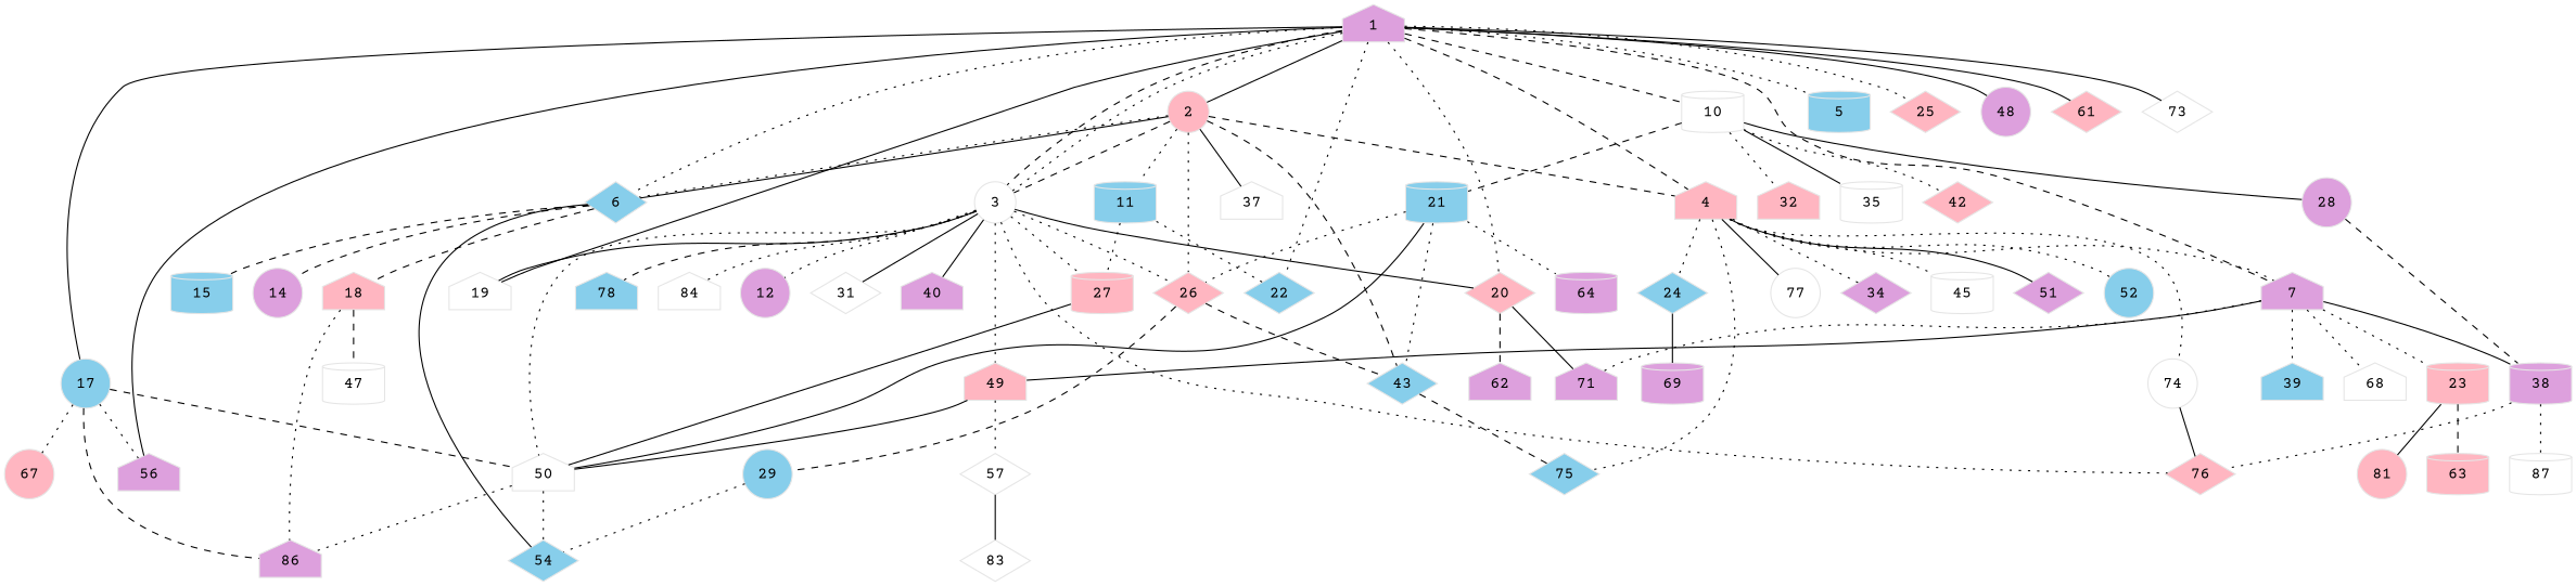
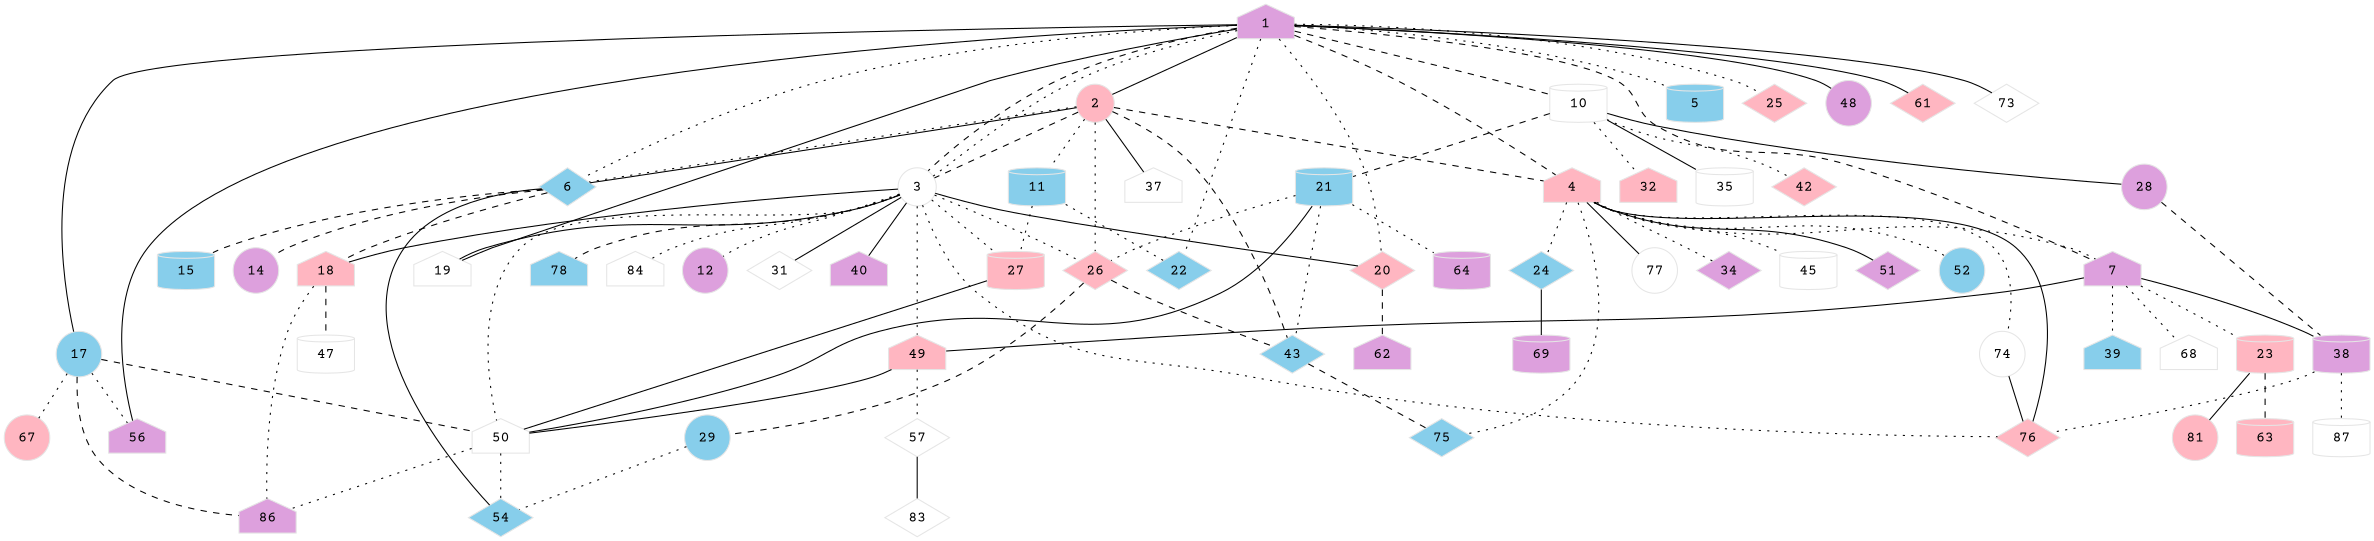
  graph {
    fontname="Courier Prime"
    node [color=gray90 fillcolor=white fontname="Courier Prime" shape=house style=filled]
    edge [fontname="Courier Prime" style=dotted]
    1 [fillcolor=plum super="+16"]
    2 [fillcolor=lightpink shape=circle super="+60"]
    3 [shape=circle super="+44"]
    4 [fillcolor=lightpink super="+82"]
    5 [fillcolor=skyblue shape=cylinder]
    6 [fillcolor=skyblue shape=diamond super="+8"]
    7 [fillcolor=plum super="+9"]
    10 [shape=cylinder super="+13"]
    17 [fillcolor=skyblue shape=circle super="+72"]
    19
    20 [fillcolor=lightpink shape=diamond super="+59"]
    22 [fillcolor=skyblue shape=diamond]
    25 [fillcolor=lightpink shape=diamond]
    48 [fillcolor=plum shape=circle]
    56 [fillcolor=plum]
    61 [fillcolor=lightpink shape=diamond]
    73 [shape=diamond]
    11 [fillcolor=skyblue shape=cylinder super="+58"]
    26 [fillcolor=lightpink shape=diamond super="+41"]
    37
    43 [fillcolor=skyblue shape=diamond super="+79"]
    12 [fillcolor=plum shape=circle super="+46"]
    18 [fillcolor=lightpink super="+36"]
    27 [fillcolor=lightpink shape=cylinder]
    31 [shape=diamond]
    40 [fillcolor=plum]
    49 [fillcolor=lightpink super="+53"]
    50 [super="+70"]
    76 [fillcolor=lightpink shape=diamond]
    78 [fillcolor=skyblue]
    84
    24 [fillcolor=skyblue shape=diamond]
    34 [fillcolor=plum shape=diamond super="+80"]
    45 [shape=cylinder]
    51 [fillcolor=plum shape=diamond]
    52 [fillcolor=skyblue shape=circle]
    74 [shape=circle]
    75 [fillcolor=skyblue shape=diamond]
    77 [shape=circle]
    14 [fillcolor=plum shape=circle]
    15 [fillcolor=skyblue shape=cylinder]
    54 [fillcolor=skyblue shape=diamond super="+85"]
    23 [fillcolor=lightpink shape=cylinder super="+30"]
    38 [fillcolor=plum shape=cylinder super="+55"]
    39 [fillcolor=skyblue]
    68
-   71 [fillcolor=plum]
    21 [fillcolor=skyblue shape=cylinder super="+89"]
    28 [fillcolor=plum shape=circle]
    32 [fillcolor=lightpink]
    35 [shape=cylinder]
    42 [fillcolor=lightpink shape=diamond]
    67 [fillcolor=lightpink shape=circle]
    86 [fillcolor=plum]
    62 [fillcolor=plum]
    29 [fillcolor=skyblue shape=circle super="+33"]
    47 [shape=cylinder]
    57 [shape=diamond super="+65"]
    69 [fillcolor=plum shape=cylinder]
    63 [fillcolor=lightpink shape=cylinder]
    81 [fillcolor=lightpink shape=circle]
    87 [shape=cylinder]
    64 [fillcolor=plum shape=cylinder]
    83 [shape=diamond]
    1 -- 2 [style=solid]
    1 -- 3 [style=dashed weight=2]
    1 -- 3
    1 -- 4 [style=dashed]
    1 -- 5
    1 -- 6 [weight=2]
    1 -- 7 [style=dashed]
    1 -- 10 [style=dashed]
    1 -- 17 [style=solid]
    1 -- 19 [style=solid]
    1 -- 20
    1 -- 22
    1 -- 25
    1 -- 48 [style=solid]
    1 -- 56 [style=solid]
    1 -- 61 [style=solid]
    1 -- 73 [style=solid]
    2 -- 3 [style=dashed]
    2 -- 4 [style=dashed]
    2 -- 6
    2 -- 6 [style=solid]
    2 -- 11
    2 -- 26
    2 -- 37 [style=solid]
    2 -- 43 [style=dashed]
    3 -- 19 [style=solid]
    3 -- 20 [style=solid weight=2]
    3 -- 26
    3 -- 12
+   3 -- 18 [style=solid]
    3 -- 27
    3 -- 31 [style=solid]
    3 -- 40 [style=solid]
    3 -- 49 [weight=2]
    3 -- 50
    3 -- 76
    3 -- 78 [style=dashed]
    3 -- 84
    4 -- 7
+   4 -- 76 [style=solid]
    4 -- 24
    4 -- 34
    4 -- 45
    4 -- 51 [style=solid]
    4 -- 52
    4 -- 74
    4 -- 75
    4 -- 77 [style=solid]
    6 -- 18 [style=dashed]
    6 -- 14 [style=dashed]
    6 -- 15 [style=dashed]
    6 -- 54 [style=solid]
    7 -- 49 [style=solid]
    7 -- 23
    7 -- 38 [style=solid]
    7 -- 39
    7 -- 68
-   7 -- 71
    10 -- 21 [style=dashed]
    10 -- 28 [style=solid]
    10 -- 32
    10 -- 35 [style=solid]
    10 -- 42
    17 -- 56
    17 -- 50 [style=dashed weight=2]
    17 -- 67
    17 -- 86 [style=dashed]
-   20 -- 71 [style=solid]
    20 -- 62 [style=dashed]
    11 -- 22
    11 -- 27
    26 -- 43 [style=dashed]
    26 -- 29 [style=dashed]
    43 -- 75 [style=dashed]
    18 -- 86
    18 -- 47 [style=dashed]
    27 -- 50 [style=solid]
    49 -- 50 [style=solid]
    49 -- 57
    50 -- 54
    50 -- 86
    24 -- 69 [style=solid]
    74 -- 76 [style=solid]
    23 -- 63 [style=dashed]
    23 -- 81 [style=solid]
    38 -- 76
    38 -- 87
    21 -- 26
    21 -- 43
    21 -- 50 [style=solid]
    21 -- 64
    28 -- 38 [style=dashed]
    29 -- 54
    57 -- 83 [style=solid]
  }
